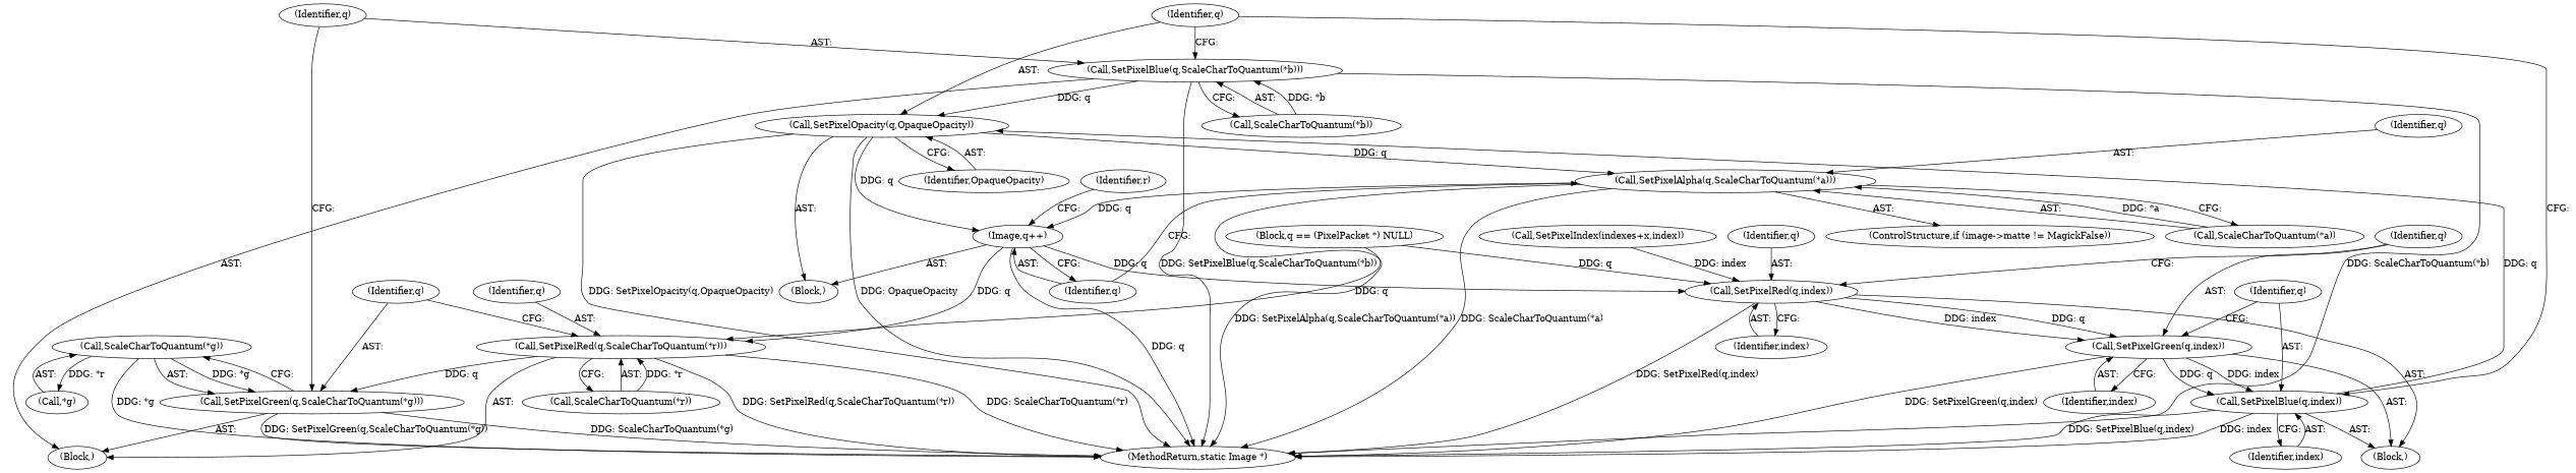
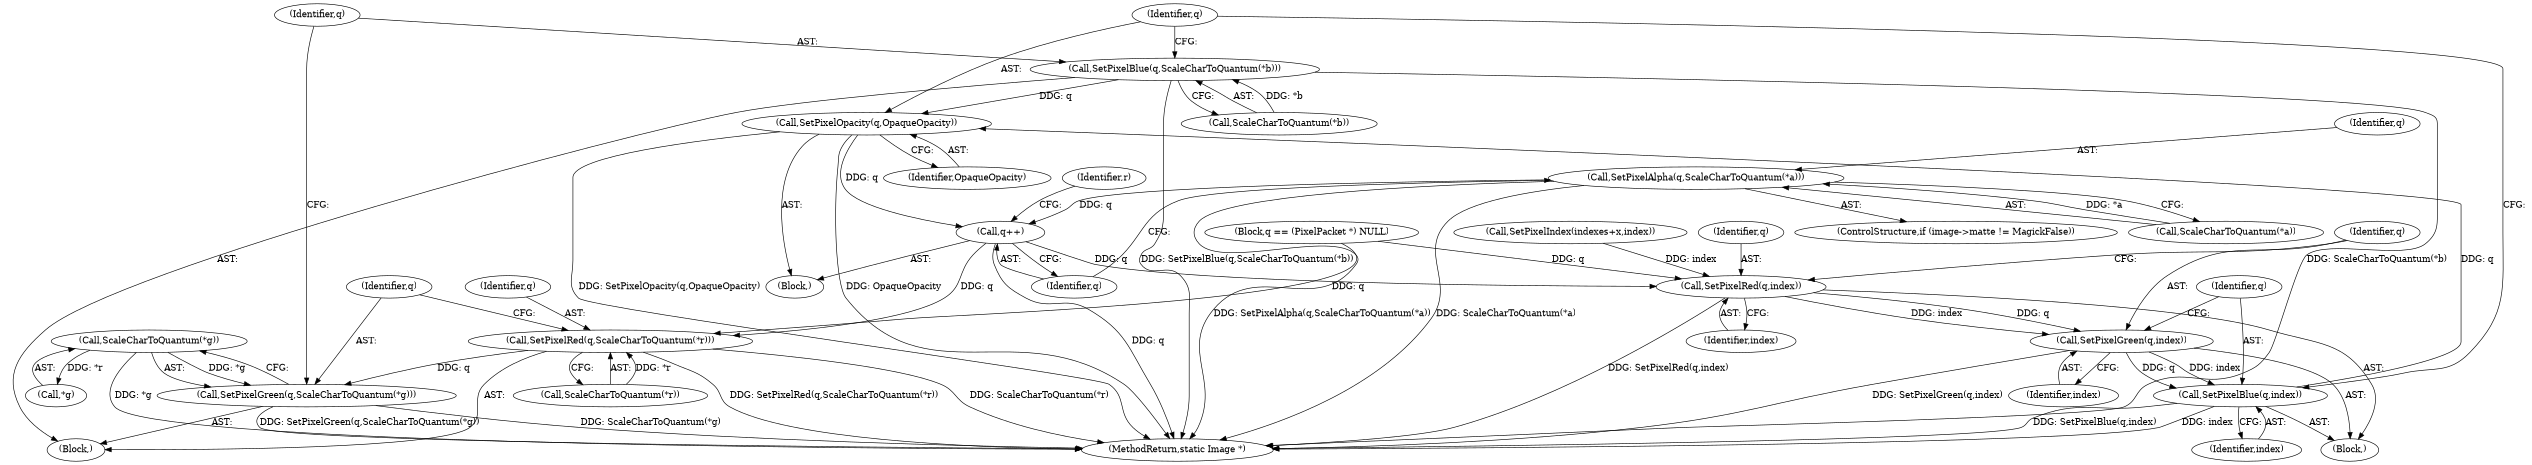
  digraph {
    n1 [label="(Call,ScaleCharToQuantum(*g))"]
    n2 [label="(Call,SetPixelGreen(q,ScaleCharToQuantum(*g)))"]
    n3 [label="(Call,*g)"]
    n4 [label="(MethodReturn,static Image *)"]
    n5 [label="(Block,)"]
    n6 [label="(Call,SetPixelBlue(q,ScaleCharToQuantum(*b)))"]
    n7 [label="(Call,SetPixelOpacity(q,OpaqueOpacity))"]
    n8 [label="(Call,ScaleCharToQuantum(*b))"]
    n9 [label="(Call,SetPixelAlpha(q,ScaleCharToQuantum(*a)))"]
-   n10 [label="(Image,q++)"]
+   n10 [label="(Call,q++)"]
    n11 [label="(Block,)"]
    n12 [label="(Identifier,OpaqueOpacity)"]
    n13 [label="(ControlStructure,if (image->matte != MagickFalse))"]
    n14 [label="(Call,ScaleCharToQuantum(*a))"]
    n15 [label="(Call,SetPixelRed(q,ScaleCharToQuantum(*r)))"]
    n16 [label="(Call,SetPixelRed(q,index))"]
    n17 [label="(Identifier,q)"]
    n18 [label="(Call,ScaleCharToQuantum(*r))"]
    n19 [label="(Call,SetPixelGreen(q,index))"]
    n20 [label="(Identifier,index)"]
    n21 [label="(Block,)"]
    n22 [label="(Call,SetPixelBlue(q,index))"]
    n23 [label="(Identifier,index)"]
    n24 [label="(Identifier,index)"]
    n25 [label="(Identifier,q)"]
    n26 [label="(Identifier,r)"]
    n27 [label="(Identifier,q)"]
    n28 [label="(Identifier,q)"]
    n29 [label="(Call,SetPixelIndex(indexes+x,index))"]
    n30 [label="(Identifier,q)"]
    n31 [label="(Identifier,q)"]
    n32 [label="(Identifier,q)"]
    n33 [label="(Block,q == (PixelPacket *) NULL)"]
    n34 [label="(Identifier,q)"]
    n35 [label="(Identifier,q)"]
    n1 -> n2 [label="AST: "]
    n1 -> n2 [label="DDG: *g"]
    n1 -> n3 [label="DDG: *r"]
    n1 -> n4 [label="DDG: *g"]
    n2 -> n1 [label="CFG: "]
    n2 -> n4 [label="DDG: ScaleCharToQuantum(*g)"]
    n2 -> n4 [label="DDG: SetPixelGreen(q,ScaleCharToQuantum(*g))"]
    n2 -> n5 [label="AST: "]
    n3 -> n1 [label="AST: "]
    n6 -> n4 [label="DDG: SetPixelBlue(q,ScaleCharToQuantum(*b))"]
    n6 -> n4 [label="DDG: ScaleCharToQuantum(*b)"]
    n6 -> n5 [label="AST: "]
    n6 -> n7 [label="DDG: q"]
    n6 -> n8 [label="CFG: "]
    n7 -> n4 [label="DDG: SetPixelOpacity(q,OpaqueOpacity)"]
    n7 -> n4 [label="DDG: OpaqueOpacity"]
-   n7 -> n9 [label="DDG: q"]
    n7 -> n10 [label="DDG: q"]
    n7 -> n11 [label="AST: "]
    n7 -> n12 [label="CFG: "]
    n8 -> n6 [label="AST: "]
    n8 -> n6 [label="DDG: *b"]
    n9 -> n4 [label="DDG: SetPixelAlpha(q,ScaleCharToQuantum(*a))"]
    n9 -> n4 [label="DDG: ScaleCharToQuantum(*a)"]
    n9 -> n10 [label="DDG: q"]
    n9 -> n13 [label="AST: "]
    n9 -> n14 [label="CFG: "]
    n10 -> n4 [label="DDG: q"]
    n10 -> n11 [label="AST: "]
    n10 -> n15 [label="DDG: q"]
    n10 -> n16 [label="DDG: q"]
    n10 -> n17 [label="CFG: "]
    n12 -> n7 [label="AST: "]
    n14 -> n9 [label="AST: "]
    n14 -> n9 [label="DDG: *a"]
    n15 -> n2 [label="DDG: q"]
    n15 -> n4 [label="DDG: ScaleCharToQuantum(*r)"]
    n15 -> n4 [label="DDG: SetPixelRed(q,ScaleCharToQuantum(*r))"]
    n15 -> n5 [label="AST: "]
    n15 -> n18 [label="CFG: "]
    n16 -> n4 [label="DDG: SetPixelRed(q,index)"]
    n16 -> n19 [label="DDG: q"]
    n16 -> n19 [label="DDG: index"]
    n16 -> n20 [label="CFG: "]
    n16 -> n21 [label="AST: "]
    n17 -> n9 [label="CFG: "]
    n17 -> n10 [label="AST: "]
    n18 -> n15 [label="AST: "]
    n18 -> n15 [label="DDG: *r"]
    n19 -> n4 [label="DDG: SetPixelGreen(q,index)"]
    n19 -> n21 [label="AST: "]
    n19 -> n22 [label="DDG: q"]
    n19 -> n22 [label="DDG: index"]
    n19 -> n23 [label="CFG: "]
    n20 -> n16 [label="AST: "]
    n22 -> n4 [label="DDG: index"]
    n22 -> n4 [label="DDG: SetPixelBlue(q,index)"]
    n22 -> n7 [label="DDG: q"]
    n22 -> n21 [label="AST: "]
    n22 -> n24 [label="CFG: "]
    n23 -> n19 [label="AST: "]
    n24 -> n22 [label="AST: "]
    n25 -> n16 [label="CFG: "]
    n25 -> n19 [label="AST: "]
    n26 -> n10 [label="CFG: "]
    n27 -> n15 [label="AST: "]
    n28 -> n2 [label="CFG: "]
    n28 -> n6 [label="AST: "]
    n29 -> n16 [label="DDG: index"]
    n30 -> n16 [label="AST: "]
    n31 -> n9 [label="AST: "]
    n32 -> n2 [label="AST: "]
    n32 -> n15 [label="CFG: "]
    n33 -> n15 [label="DDG: q"]
    n33 -> n16 [label="DDG: q"]
    n34 -> n19 [label="CFG: "]
    n34 -> n22 [label="AST: "]
    n35 -> n6 [label="CFG: "]
    n35 -> n7 [label="AST: "]
    n35 -> n22 [label="CFG: "]
  }
